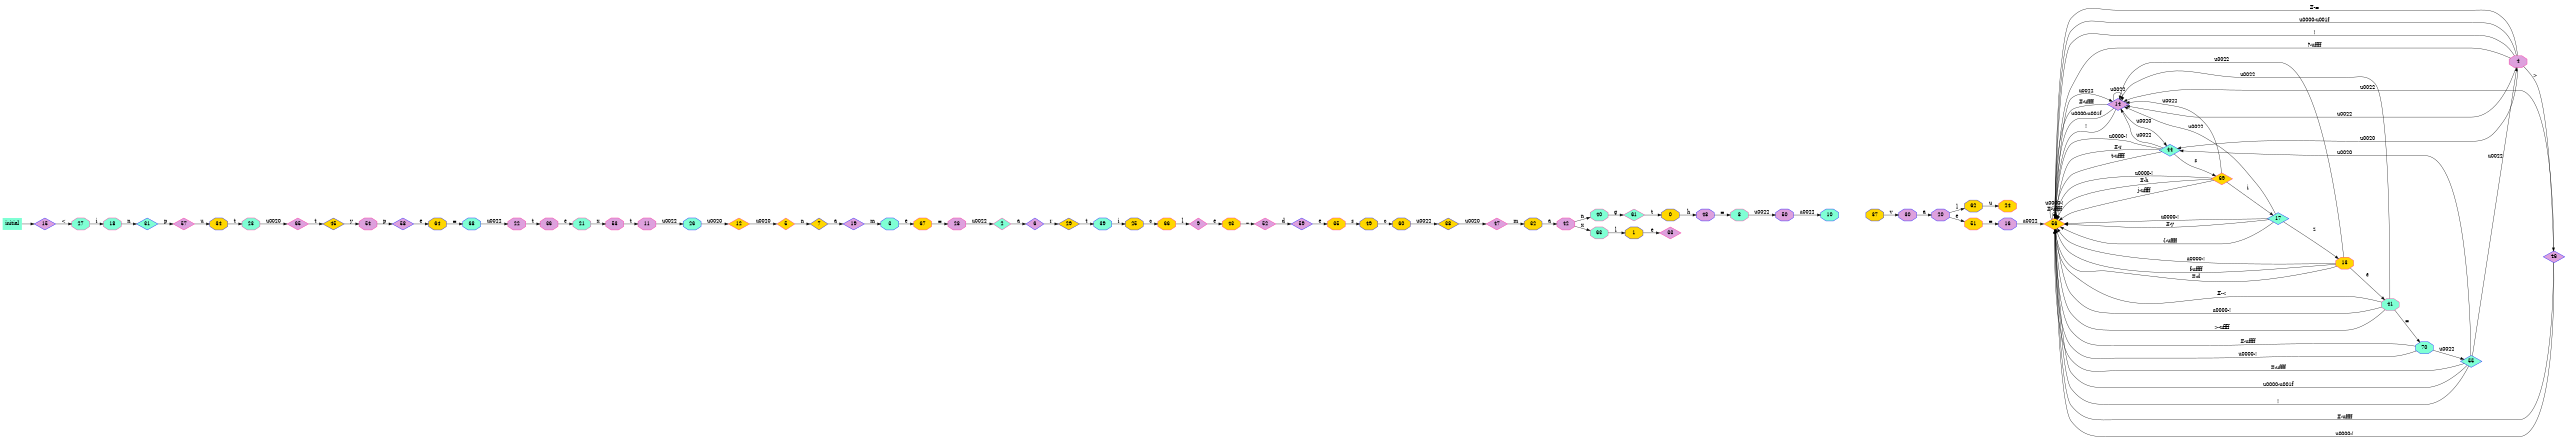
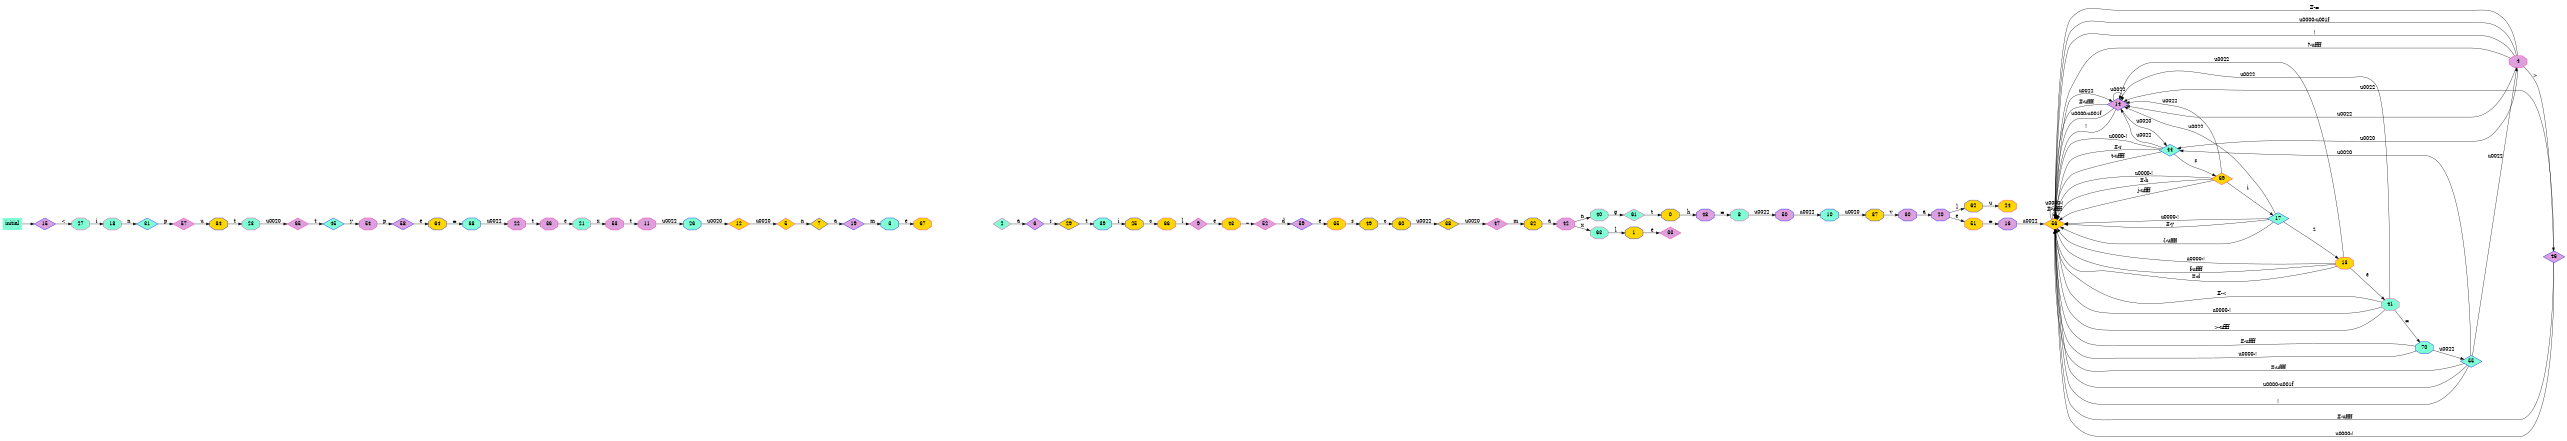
  digraph {
    rankdir=LR
    node [color=blue fillcolor=plum shape=octagon style=filled]
    0 [fillcolor=gold]
    48
    8 [color=deeppink fillcolor=aquamarine]
    50
    1 [fillcolor=gold]
    33 [color=deeppink shape=diamond]
    40 [color=deeppink fillcolor=aquamarine]
    61 [color=deeppink fillcolor=aquamarine shape=diamond]
    2 [color=deeppink fillcolor=aquamarine shape=diamond]
    6 [shape=diamond]
    29 [fillcolor=gold shape=diamond]
    39 [fillcolor=aquamarine]
    3 [fillcolor=aquamarine]
    67 [color=deeppink fillcolor=gold]
-   28 [color=deeppink]
    4 [color=deeppink]
    14 [shape=diamond]
    56 [color=deeppink fillcolor=gold shape=diamond]
    46 [shape=diamond]
    44 [fillcolor=aquamarine shape=diamond]
    69 [color=deeppink fillcolor=gold shape=diamond]
    17 [fillcolor=aquamarine shape=diamond]
    5 [color=deeppink fillcolor=gold shape=diamond]
    7 [fillcolor=gold shape=diamond]
    19 [shape=diamond]
    25 [fillcolor=gold]
    10 [fillcolor=aquamarine]
    37 [fillcolor=gold]
    9 [color=deeppink shape=diamond]
    43 [color=deeppink fillcolor=gold]
    52 [color=deeppink shape=diamond]
    59 [shape=diamond]
    30
    20
    11 [color=deeppink]
    26 [fillcolor=aquamarine]
    12 [color=deeppink fillcolor=gold shape=diamond]
    13 [color=deeppink fillcolor=gold]
    41 [color=deeppink fillcolor=aquamarine]
    70 [fillcolor=aquamarine]
    55 [fillcolor=aquamarine shape=diamond]
    15 [shape=diamond]
    27 [color=deeppink fillcolor=aquamarine]
    18 [color=deeppink fillcolor=aquamarine]
    initial [fillcolor=aquamarine shape=plaintext]
    31 [fillcolor=aquamarine shape=diamond]
    16
    57 [color=deeppink shape=diamond]
    34 [fillcolor=gold]
    62 [fillcolor=gold]
    51 [color=deeppink fillcolor=gold]
    24 [color=deeppink fillcolor=gold]
    21 [color=deeppink fillcolor=aquamarine]
    53 [color=deeppink]
    22 [color=deeppink]
    36 [color=deeppink]
    23 [color=deeppink fillcolor=aquamarine]
    65 [color=deeppink shape=diamond]
-   45 [fillcolor=gold shape=diamond]
+   45 [fillcolor=aquamarine shape=diamond]
    54 [color=deeppink]
    66 [color=deeppink fillcolor=gold]
    32 [fillcolor=gold]
    42 [color=deeppink]
    63 [color=deeppink fillcolor=aquamarine]
    35 [color=deeppink fillcolor=gold]
    49 [fillcolor=gold]
    60 [fillcolor=gold]
    38 [fillcolor=gold shape=diamond]
    47 [color=deeppink shape=diamond]
    58 [shape=diamond]
    64 [fillcolor=gold]
    68 [fillcolor=aquamarine]
    0 -> 48 [label=h]
    48 -> 8 [label="="]
    8 -> 50 [label="\u0022"]
    50 -> 10 [label="\u0022"]
    1 -> 33 [label=e]
    40 -> 61 [label=g]
    61 -> 0 [label=t]
    2 -> 6 [label=a]
    6 -> 29 [label=r]
    29 -> 39 [label=t]
    39 -> 25 [label=i]
    3 -> 67 [label=e]
-   67 -> 28 [label="="]
-   28 -> 2 [label="\u0022"]
    4 -> 14 [label="\u0022"]
    4 -> 56 [label="#-="]
    4 -> 56 [label="\u0000-\u001f"]
    4 -> 56 [label="!"]
    4 -> 56 [label="?-\uffff"]
    4 -> 46 [label=">"]
    4 -> 44 [label="\u0020"]
    14 -> 14 [label="\u0022"]
    14 -> 56 [label="#-\uffff"]
    14 -> 56 [label="\u0000-\u001f"]
    14 -> 56 [label="!"]
    14 -> 44 [label="\u0020"]
    56 -> 14 [label="\u0022"]
    56 -> 56 [label="#-\uffff"]
    56 -> 56 [label="\u0000-!"]
    46 -> 14 [label="\u0022"]
    46 -> 56 [label="#-\uffff"]
    46 -> 56 [label="\u0000-!"]
    44 -> 14 [label="\u0022"]
    44 -> 56 [label="\u0000-!"]
    44 -> 56 [label="#-r"]
    44 -> 56 [label="t-\uffff"]
    44 -> 69 [label=s]
    69 -> 14 [label="\u0022"]
    69 -> 56 [label="\u0000-!"]
    69 -> 56 [label="#-h"]
    69 -> 56 [label="j-\uffff"]
    69 -> 17 [label=i]
    17 -> 14 [label="\u0022"]
    17 -> 56 [label="\u0000-!"]
    17 -> 56 [label="#-y"]
    17 -> 56 [label="{-\uffff"]
    17 -> 13 [label=z]
    5 -> 7 [label=n]
    7 -> 19 [label=a]
    19 -> 3 [label=m]
    25 -> 66 [label=c]
+   10 -> 37 [label="\u0020"]
    37 -> 30 [label=v]
    9 -> 43 [label=e]
    43 -> 52 [label=_]
    52 -> 59 [label=d]
    59 -> 35 [label=e]
    30 -> 20 [label=a]
    20 -> 62 [label=l]
    20 -> 51 [label=e]
    11 -> 26 [label="\u0022"]
    26 -> 12 [label="\u0020"]
    12 -> 5 [label="\u0020"]
    13 -> 14 [label="\u0022"]
    13 -> 56 [label="\u0000-!"]
    13 -> 56 [label="f-\uffff"]
    13 -> 56 [label="#-d"]
    13 -> 41 [label=e]
    41 -> 14 [label="\u0022"]
    41 -> 56 [label="#-<"]
    41 -> 56 [label="\u0000-!"]
    41 -> 56 [label=">-\uffff"]
    41 -> 70 [label="="]
    70 -> 56 [label="#-\uffff"]
    70 -> 56 [label="\u0000-!"]
    70 -> 55 [label="\u0022"]
    55 -> 4 [label="\u0022"]
    55 -> 56 [label="#-\uffff"]
    55 -> 56 [label="\u0000-\u001f"]
    55 -> 56 [label="!"]
    55 -> 44 [label="\u0020"]
    15 -> 27 [label="<"]
    27 -> 18 [label=i]
    18 -> 31 [label=n]
    initial -> 15
    31 -> 57 [label=p]
    16 -> 56 [label="\u0022"]
    57 -> 34 [label=u]
    34 -> 23 [label=t]
    62 -> 24 [label=u]
    51 -> 16 [label="="]
    21 -> 53 [label=x]
    53 -> 11 [label=t]
    22 -> 36 [label=t]
    36 -> 21 [label=e]
    23 -> 65 [label="\u0020"]
    65 -> 45 [label=t]
    45 -> 54 [label=y]
    54 -> 58 [label=p]
    66 -> 9 [label=l]
    32 -> 42 [label=a]
    42 -> 40 [label=n]
    42 -> 63 [label=x]
    63 -> 1 [label=l]
    35 -> 49 [label=s]
    49 -> 60 [label=c]
    60 -> 38 [label="\u0022"]
    38 -> 47 [label="\u0020"]
    47 -> 32 [label=m]
    58 -> 64 [label=e]
    64 -> 68 [label="="]
    68 -> 22 [label="\u0022"]
  }
